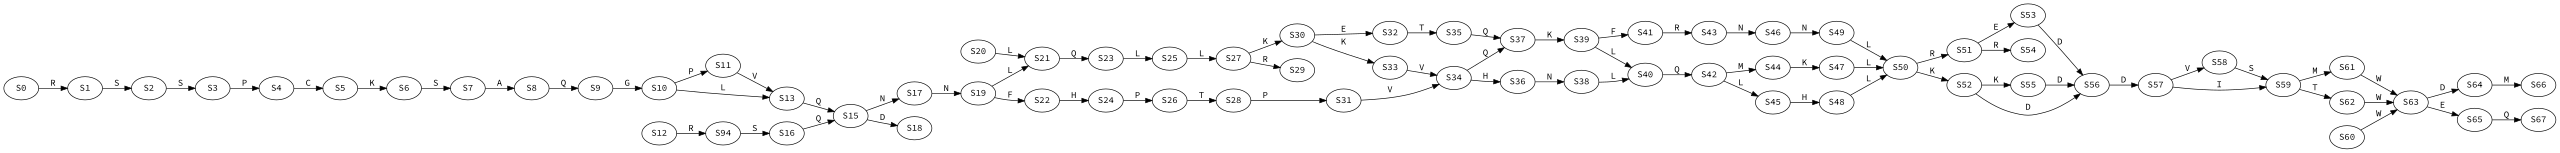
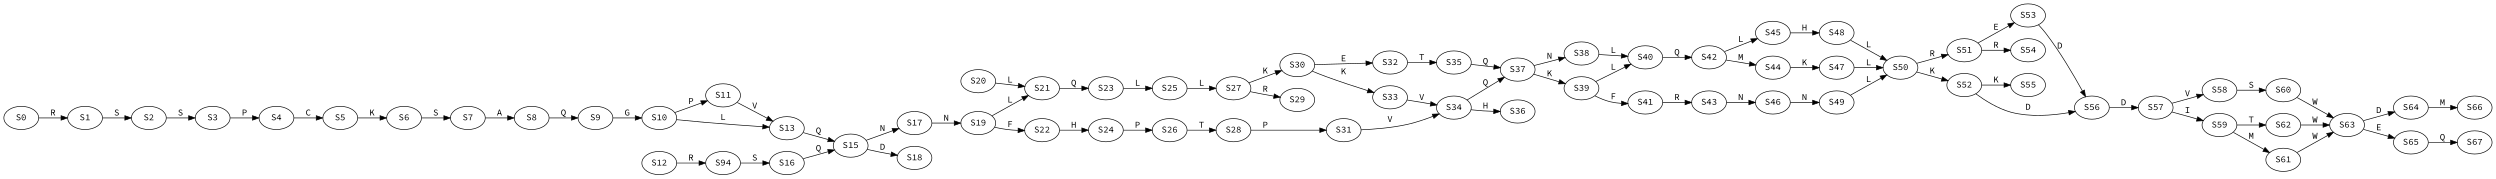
  strict digraph {
    fontname="Source Code Pro"
    rankdir=LR
    node [fontname="Source Code Pro"]
    edge [fontname="Source Code Pro"]
    S0
    S1
    S2
    S3
    S4
    S5
    S6
    S7
    S8
    S9
    S10
    S11
    S13
    n14 [label=S94]
    S12
    S15
    S16
    S17
    S18
    S19
    S21
    S22
    S20
    S23
    S24
    S25
    S26
    S27
    S28
    S29
    S30
    S31
    S32
    S33
    S34
    S35
    S36
    S37
    S38
    S39
    S40
    S41
    S42
    S43
    S44
    S45
    S46
    S47
    S48
    S49
    S50
    S51
    S52
    S53
    S54
    S55
    S56
    S57
    S58
    S59
    S60
    S61
    S62
    S63
    S64
    S65
    S66
    S67
    S0 -> S1 [label=R]
    S1 -> S2 [label=S]
    S2 -> S3 [label=S]
    S3 -> S4 [label=P]
    S4 -> S5 [label=C]
    S5 -> S6 [label=K]
    S6 -> S7 [label=S]
    S7 -> S8 [label=A]
    S8 -> S9 [label=Q]
    S9 -> S10 [label=G]
    S10 -> S11 [label=P]
    S10 -> S13 [label=L]
    S11 -> S13 [label=V]
    S13 -> S15 [label=Q]
    n14 -> S16 [label=S]
    S12 -> n14 [label=R]
    S15 -> S17 [label=N]
    S15 -> S18 [label=D]
    S16 -> S15 [label=Q]
    S17 -> S19 [label=N]
    S19 -> S21 [label=L]
    S19 -> S22 [label=F]
    S21 -> S23 [label=Q]
    S22 -> S24 [label=H]
    S20 -> S21 [label=L]
    S23 -> S25 [label=L]
    S24 -> S26 [label=P]
    S25 -> S27 [label=L]
    S26 -> S28 [label=T]
    S27 -> S29 [label=R]
    S27 -> S30 [label=K]
    S28 -> S31 [label=P]
    S30 -> S32 [label=E]
    S30 -> S33 [label=K]
    S31 -> S34 [label=V]
    S32 -> S35 [label=T]
    S33 -> S34 [label=V]
    S34 -> S36 [label=H]
    S34 -> S37 [label=Q]
    S35 -> S37 [label=Q]
-   S36 -> S38 [label=N]
+   S37 -> S38 [label=N]
    S37 -> S39 [label=K]
    S38 -> S40 [label=L]
    S39 -> S40 [label=L]
    S39 -> S41 [label=F]
    S40 -> S42 [label=Q]
    S41 -> S43 [label=R]
    S42 -> S44 [label=M]
    S42 -> S45 [label=L]
    S43 -> S46 [label=N]
    S44 -> S47 [label=K]
    S45 -> S48 [label=H]
    S46 -> S49 [label=N]
    S47 -> S50 [label=L]
    S48 -> S50 [label=L]
    S49 -> S50 [label=L]
    S50 -> S51 [label=R]
    S50 -> S52 [label=K]
    S51 -> S53 [label=E]
    S51 -> S54 [label=R]
    S52 -> S55 [label=K]
    S52 -> S56 [label=D]
    S53 -> S56 [label=D]
-   S55 -> S56 [label=D]
    S56 -> S57 [label=D]
    S57 -> S58 [label=V]
    S57 -> S59 [label=I]
-   S58 -> S59 [label=S]
+   S58 -> S60 [label=S]
    S59 -> S61 [label=M]
    S59 -> S62 [label=T]
    S60 -> S63 [label=W]
    S61 -> S63 [label=W]
    S62 -> S63 [label=W]
    S63 -> S64 [label=D]
    S63 -> S65 [label=E]
    S64 -> S66 [label=M]
    S65 -> S67 [label=Q]
  }
